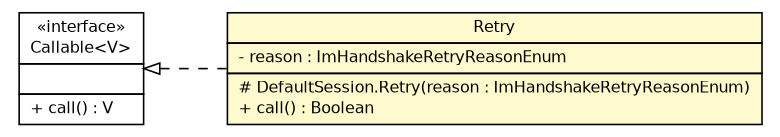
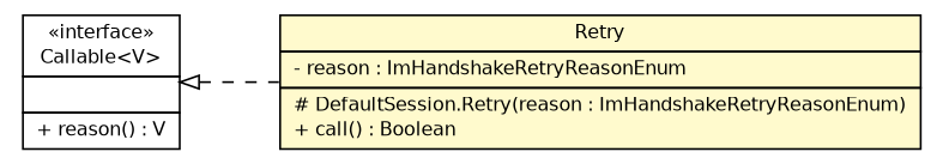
  digraph {
    nodesep=0.25
    ranksep=0.5
    rankdir=LR
    node [fontcolor=black fontname=Helvetica fontsize=10.0 shape=plaintext]
    n1 [label=<<table title="de.hsbremen.tc.tnc.tnccs.session.base.simple.DefaultSession.Retry" border="0" cellborder="1" cellspacing="0" cellpadding="2" port="p" bgcolor="lemonChiffon" href="./DefaultSession.Retry.html"> 		<tr><td><table border="0" cellspacing="0" cellpadding="1"> <tr><td align="center" balign="center"> Retry </td></tr> 		</table></td></tr> 		<tr><td><table border="0" cellspacing="0" cellpadding="1"> <tr><td align="left" balign="left"> - reason : ImHandshakeRetryReasonEnum </td></tr> 		</table></td></tr> 		<tr><td><table border="0" cellspacing="0" cellpadding="1"> <tr><td align="left" balign="left"> # DefaultSession.Retry(reason : ImHandshakeRetryReasonEnum) </td></tr> <tr><td align="left" balign="left"> + call() : Boolean </td></tr> 		</table></td></tr> 		</table>>]
-   n2 [label=<<table title="java.util.concurrent.Callable" border="0" cellborder="1" cellspacing="0" cellpadding="2" port="p" href="http://java.sun.com/j2se/1.4.2/docs/api/java/util/concurrent/Callable.html"> 		<tr><td><table border="0" cellspacing="0" cellpadding="1"> <tr><td align="center" balign="center"> &#171;interface&#187; </td></tr> <tr><td align="center" balign="center"> Callable&lt;V&gt; </td></tr> 		</table></td></tr> 		<tr><td><table border="0" cellspacing="0" cellpadding="1"> <tr><td align="left" balign="left">  </td></tr> 		</table></td></tr> 		<tr><td><table border="0" cellspacing="0" cellpadding="1"> <tr><td align="left" balign="left"> + call() : V </td></tr> 		</table></td></tr> 		</table>>]
+   n2 [label=<<table title="java.util.concurrent.Callable" border="0" cellborder="1" cellspacing="0" cellpadding="2" port="p" href="http://java.sun.com/j2se/1.4.2/docs/api/java/util/concurrent/Callable.html"> 		<tr><td><table border="0" cellspacing="0" cellpadding="1"> <tr><td align="center" balign="center"> &#171;interface&#187; </td></tr> <tr><td align="center" balign="center"> Callable&lt;V&gt; </td></tr> 		</table></td></tr> 		<tr><td><table border="0" cellspacing="0" cellpadding="1"> <tr><td align="left" balign="left">  </td></tr> 		</table></td></tr> 		<tr><td><table border="0" cellspacing="0" cellpadding="1"> <tr><td align="left" balign="left"> + reason() : V </td></tr> 		</table></td></tr> 		</table>>]
    n2 -> n1 [arrowtail=empty dir=back fontname=Helvetica fontsize=10 headport=p labelfontname=Helvetica labelfontsize=10 style=dashed tailport=p]
  }
